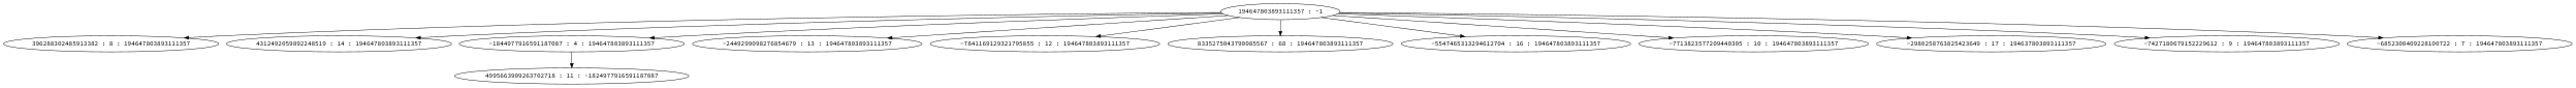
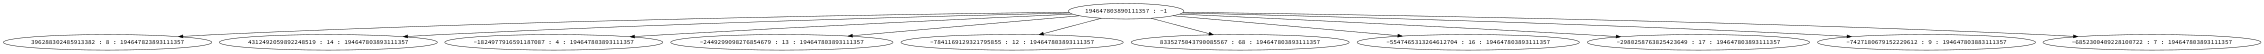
  digraph {
    fontname="Source Code Pro"
    node [fontname="Source Code Pro"]
    edge [fontname="Source Code Pro"]
-   n1 [label="194647803893111357 : -1"]
-   n2 [label="396288302485913382 : 8 : 194647803893111357"]
+   n1 [label="194647803890111357 : -1"]
+   n2 [label="396288302485913382 : 8 : 194647823893111357"]
    n3 [label="4312492059892248519 : 14 : 194647803893111357"]
-   n4 [label="-1844977916591187087 : 4 : 194647803893111357"]
+   n4 [label="-1824977916591187087 : 4 : 194647803893111357"]
    n5 [label="-2449299098276854679 : 13 : 194647803893111357"]
    n6 [label="-7841169129321795855 : 12 : 194647803893111357"]
    n7 [label="8335275043790085567 : 68 : 194647803893111357"]
-   n8 [label="-5547465313294612704 : 16 : 194647803893111357"]
-   n9 [label="-7713823577209440305 : 10 : 194647803893111357"]
-   n10 [label="-2980258763825423649 : 17 : 194637803893111357"]
-   n11 [label="-7427180679152229612 : 9 : 194647803893111357"]
+   n8 [label="-5547465313264612704 : 16 : 194647803893111357"]
+   n10 [label="-2980258763825423649 : 17 : 194647803893111357"]
+   n11 [label="-7427180679152229612 : 9 : 194647803883111357"]
    n12 [label="-6852300409228100722 : 7 : 194647803893111357"]
-   n13 [label="4995663909263702718 : 11 : -1824977916591187087"]
    n1 -> n2
    n1 -> n3
    n1 -> n4
    n1 -> n5
    n1 -> n6
    n1 -> n7
    n1 -> n8
-   n1 -> n9
    n1 -> n10
    n1 -> n11
    n1 -> n12
-   n4 -> n13
  }
